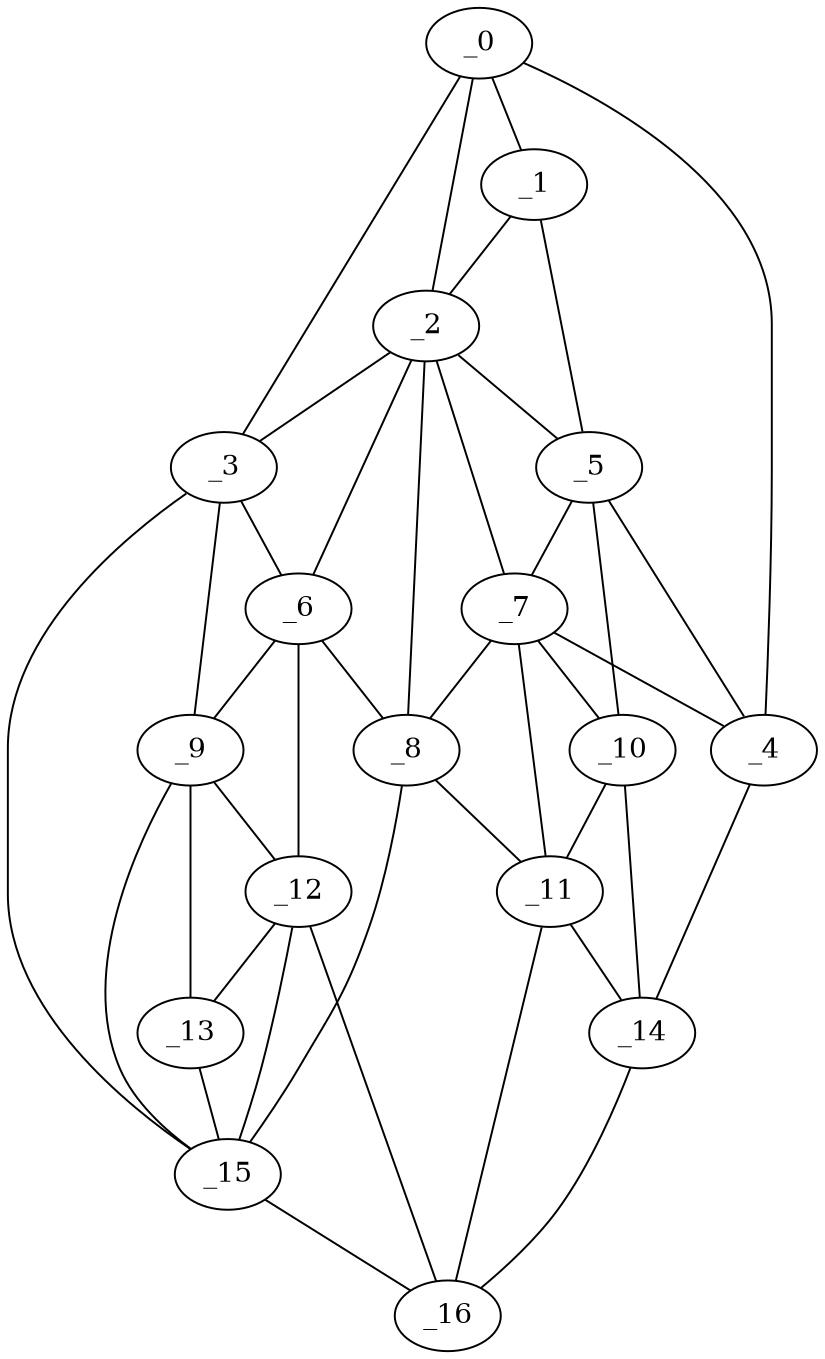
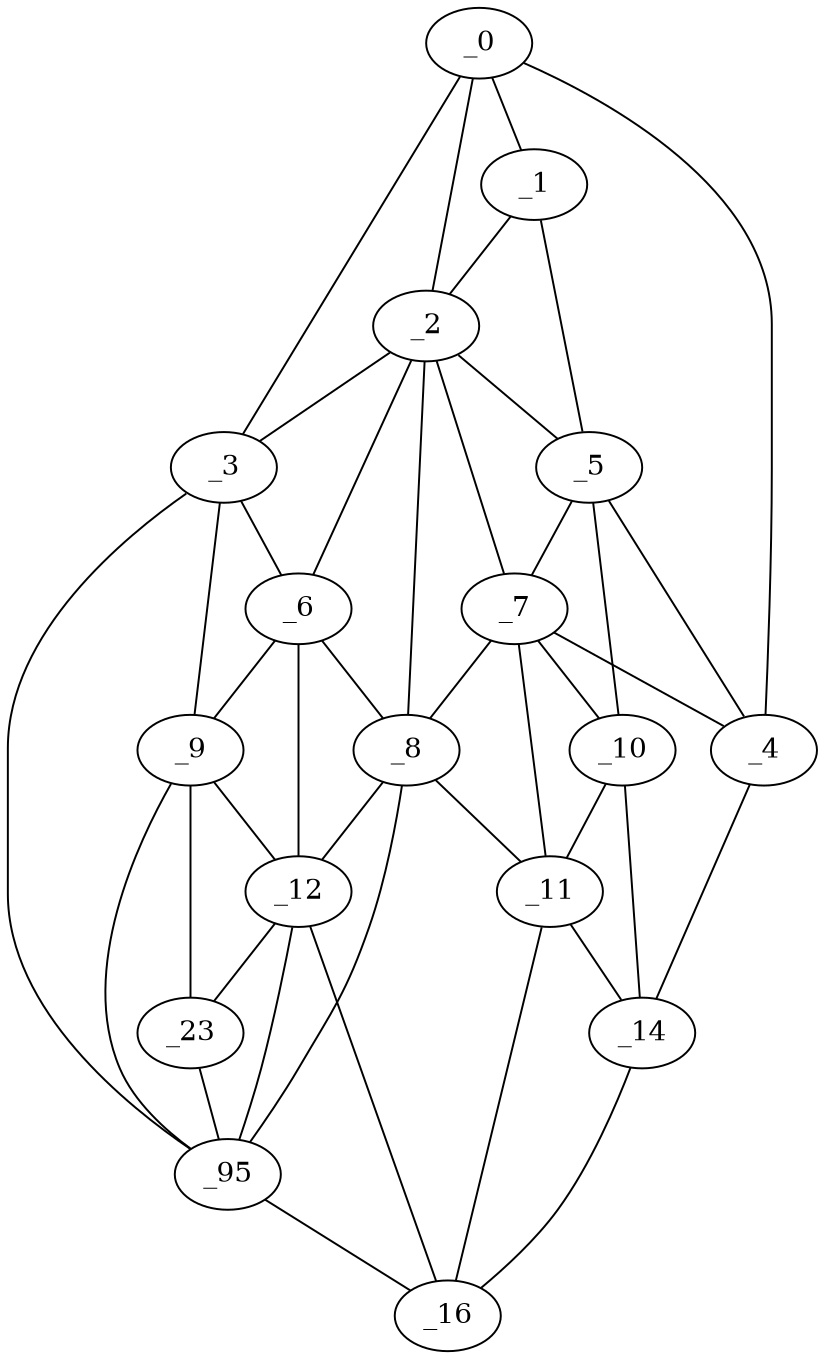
  graph {
    node [x=38]
    edge [valence=1]
    _0 [x=35 y=9]
    _1 [x=36 y=15]
    _2 [y=41]
    _3 [y=117]
    _4 [x=50 y=6]
    _5 [x=65 y=12]
    _6 [x=68 y=64]
    _7 [x=70 y=36]
    _8 [x=70 y=53]
    _9 [x=71 y=115]
-   _15 [x=96 y=116]
+   _15 [x=96 y=116 label=_95]
    _14 [x=96 y=17]
    _10 [x=92 y=31]
    _12 [x=95 y=72]
    _11 [x=94 y=38]
-   _13 [x=95 y=107]
+   _13 [x=95 y=107 label=_23]
    _16 [x=97 y=47]
    _0 -- _1 [valence=2]
    _0 -- _2
    _0 -- _3
    _0 -- _4
    _1 -- _2
    _1 -- _5 [valence=2]
    _2 -- _3 [valence=2]
    _2 -- _5 [valence=2]
    _2 -- _6 [valence=2]
    _2 -- _7
    _2 -- _8 [valence=2]
    _3 -- _6 [valence=2]
    _3 -- _9
    _3 -- _15
    _4 -- _5 [valence=2]
    _4 -- _14
    _5 -- _7 [valence=2]
    _5 -- _10
    _6 -- _8 [valence=2]
    _6 -- _9
    _6 -- _12 [valence=2]
    _7 -- _4
    _7 -- _8 [valence=2]
    _7 -- _10 [valence=2]
    _7 -- _11 [valence=2]
    _8 -- _15
+   _8 -- _12
    _8 -- _11 [valence=2]
    _9 -- _15 [valence=2]
    _9 -- _12
    _9 -- _13 [valence=2]
    _15 -- _16
    _14 -- _16
    _10 -- _14
    _10 -- _11 [valence=2]
    _12 -- _15
    _12 -- _13 [valence=2]
    _12 -- _16
    _11 -- _14
    _11 -- _16 [valence=2]
    _13 -- _15
  }
